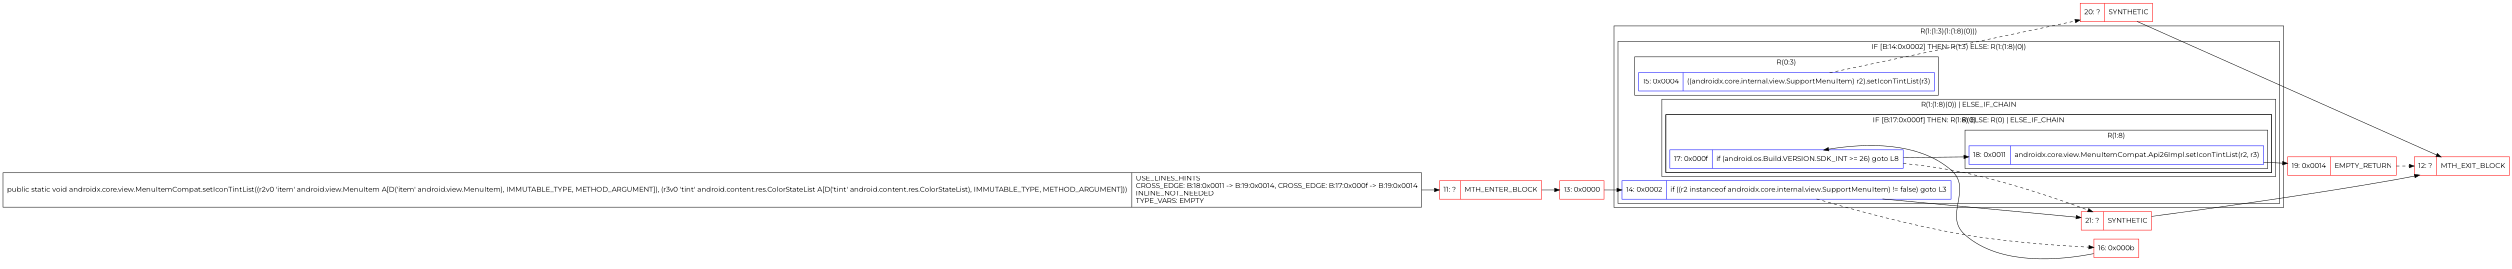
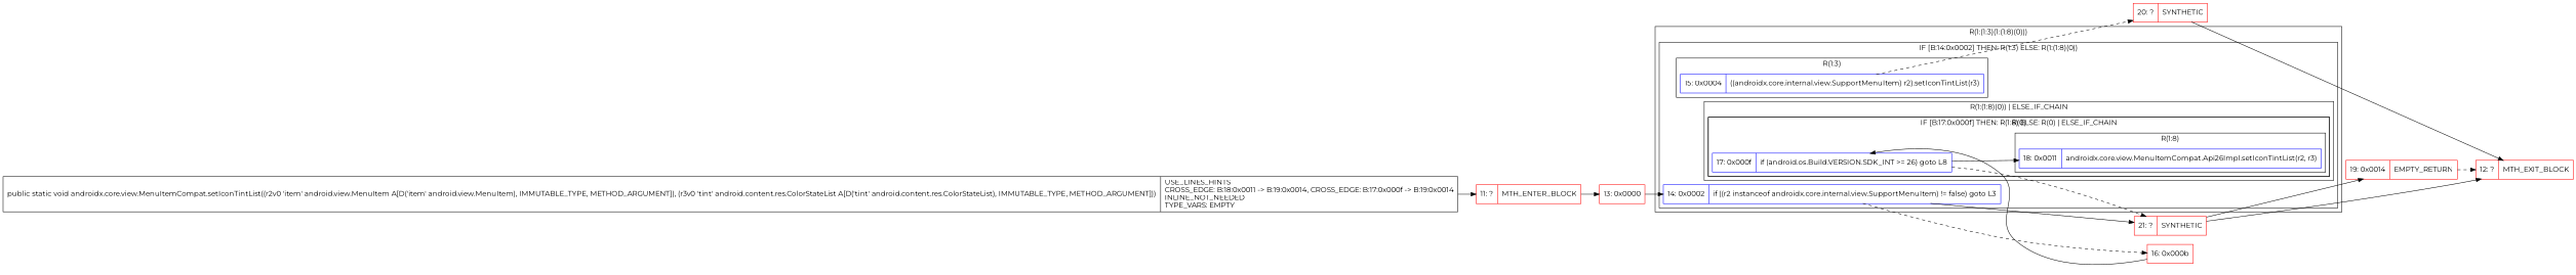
  digraph {
    fontname=Montserrat
    rankdir=LR
    node [color=red fontname=Montserrat shape=record]
    edge [fontname=Montserrat]
    n1 [color=blue label="{15\:\ 0x0004|((androidx.core.internal.view.SupportMenuItem) r2).setIconTintList(r3)\l}"]
    n2 [color=blue label="{18\:\ 0x0011|androidx.core.view.MenuItemCompat.Api26Impl.setIconTintList(r2, r3)\l}"]
    n3 [color=blue label="{17\:\ 0x000f|if (android.os.Build.VERSION.SDK_INT \>= 26) goto L8\l}"]
    n4 [color=blue label="{14\:\ 0x0002|if ((r2 instanceof androidx.core.internal.view.SupportMenuItem) != false) goto L3\l}"]
    n5 [label="{20\:\ ?|SYNTHETIC\l}"]
    n6 [label="{19\:\ 0x0014|EMPTY_RETURN\l}"]
    n7 [label="{21\:\ ?|SYNTHETIC\l}"]
    n8 [label="{16\:\ 0x000b}"]
    n9 [label="{12\:\ ?|MTH_EXIT_BLOCK\l}"]
    n10 [label="{11\:\ ?|MTH_ENTER_BLOCK\l}"]
    n11 [label="{13\:\ 0x0000}"]
    n12 [label="{public static void androidx.core.view.MenuItemCompat.setIconTintList((r2v0 'item' android.view.MenuItem A[D('item' android.view.MenuItem), IMMUTABLE_TYPE, METHOD_ARGUMENT]), (r3v0 'tint' android.content.res.ColorStateList A[D('tint' android.content.res.ColorStateList), IMMUTABLE_TYPE, METHOD_ARGUMENT]))  | USE_LINES_HINTS\lCROSS_EDGE: B:18:0x0011 \-\> B:19:0x0014, CROSS_EDGE: B:17:0x000f \-\> B:19:0x0014\lINLINE_NOT_NEEDED\lTYPE_VARS: EMPTY\l}" color=""]
    subgraph cluster_1 {
      label="R(1:(1:3)(1:(1:8)(0)))"
      subgraph cluster_2 {
        label="IF [B:14:0x0002] THEN: R(1:3) ELSE: R(1:(1:8)(0))"
        n4
        subgraph cluster_3 {
-         label="R(0:3)"
+         label="R(1:3)"
          n1
        }
        subgraph cluster_4 {
          label="R(1:(1:8)(0)) | ELSE_IF_CHAIN\l"
          subgraph cluster_5 {
            label="IF [B:17:0x000f] THEN: R(1:8) ELSE: R(0) | ELSE_IF_CHAIN\l"
            n3
            subgraph cluster_6 {
              label="R(1:8)"
              n2
            }
            subgraph cluster_7 {
              label="R(0)"
            }
          }
        }
      }
    }
    n1 -> n5 [style=dashed]
-   n2 -> n6
+   n7 -> n6
    n3 -> n2
    n3 -> n7 [style=dashed]
    n4 -> n7
    n4 -> n8 [style=dashed]
    n5 -> n9
    n6 -> n9 [style=dashed]
    n7 -> n9
    n8 -> n3
    n10 -> n11
    n11 -> n4
    n12 -> n10
  }
